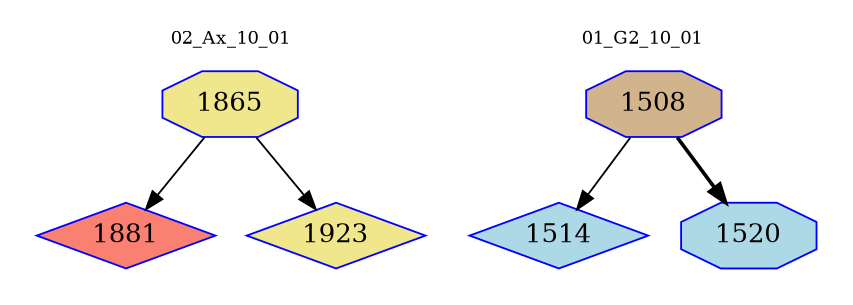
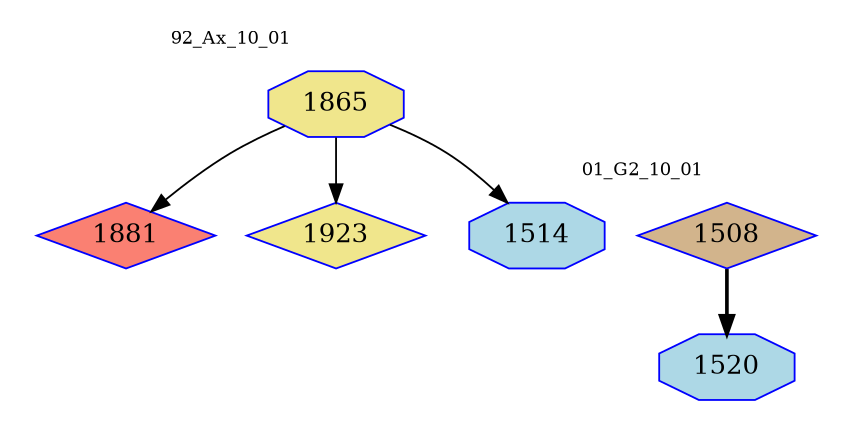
  digraph {
    node [color=blue fillcolor=khaki shape=octagon style=filled]
    edge [color=black style=solid]
    n1 [label=1865]
    n2 [fillcolor=salmon label=1881 shape=diamond]
    n3 [label=1923 shape=diamond]
-   n4 [fillcolor=tan label=1508]
-   n5 [fillcolor=lightblue label=1514 shape=diamond]
+   n4 [fillcolor=tan label=1508 shape=diamond]
+   n5 [fillcolor=lightblue label=1514]
    n6 [fillcolor=lightblue label=1520]
    subgraph cluster_1 {
      color=white
      fontsize=10
-     label="02_Ax_10_01"
+     label="92_Ax_10_01"
      n1
      n2
      n3
    }
    subgraph cluster_2 {
      color=white
      fontsize=10
      label="01_G2_10_01"
      n4
      n5
      n6
    }
    n1 -> n2
    n1 -> n3
-   n4 -> n5
+   n1 -> n5
    n4 -> n6 [style=bold]
  }
